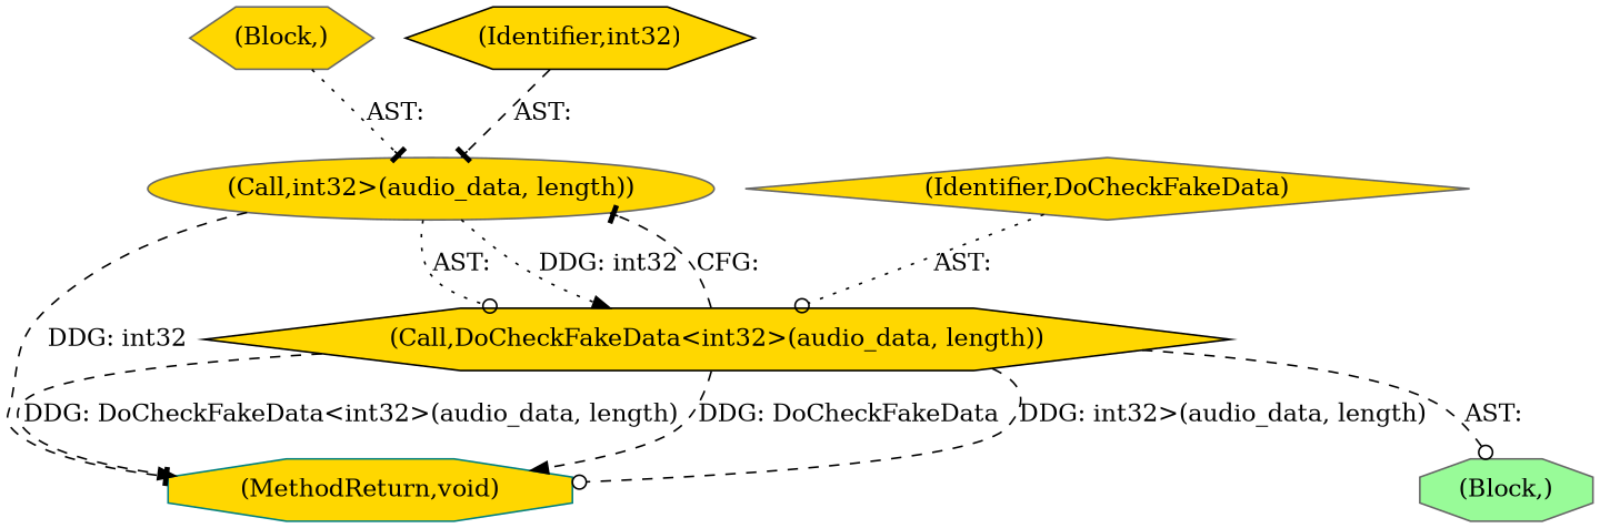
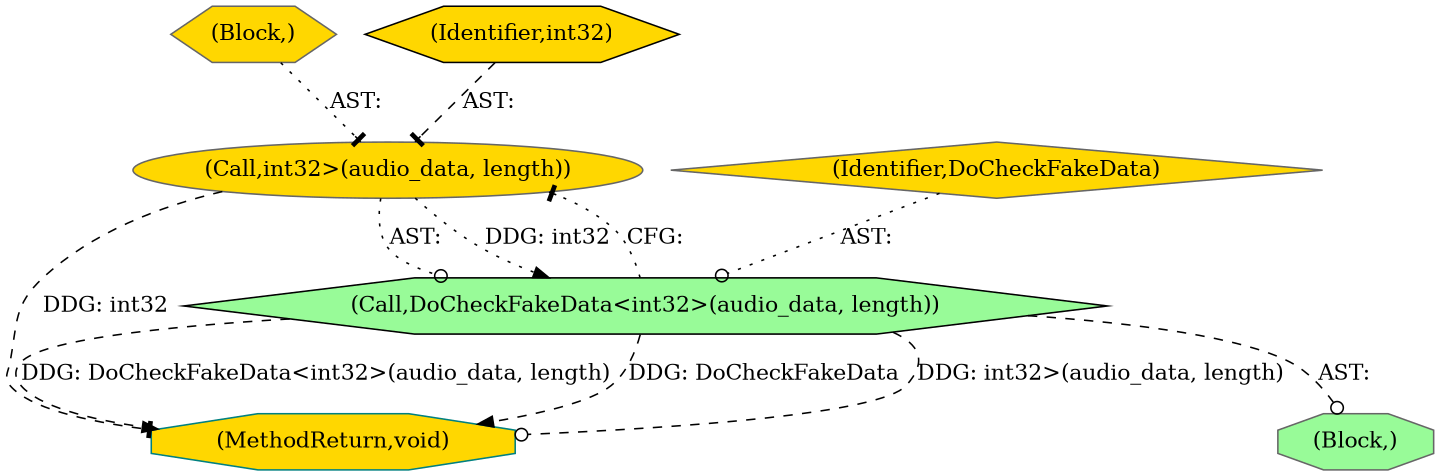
  digraph {
    node [color=gray40 fillcolor=gold shape=hexagon style=filled]
    edge [arrowhead=odot style=dashed]
    n1 [label="(Call,int32>(audio_data, length))" shape=ellipse]
-   n2 [color=black label="(Call,DoCheckFakeData<int32>(audio_data, length))"]
+   n2 [color=black fillcolor=palegreen label="(Call,DoCheckFakeData<int32>(audio_data, length))"]
    n3 [color=teal label="(MethodReturn,void)" shape=octagon]
    n4 [fillcolor=palegreen label="(Block,)" shape=octagon]
    n5 [label="(Identifier,DoCheckFakeData)" shape=diamond]
    n6 [label="(Block,)"]
    n7 [color=black label="(Identifier,int32)"]
    n1 -> n2 [label="AST: " style=dotted]
    n1 -> n2 [arrowhead=normal label="DDG: int32" style=dotted]
    n1 -> n3 [arrowhead=tee label="DDG: int32"]
-   n2 -> n1 [arrowhead=tee label="CFG: "]
+   n2 -> n1 [arrowhead=tee label="CFG: " style=dotted]
    n2 -> n3 [arrowhead=normal label="DDG: DoCheckFakeData<int32>(audio_data, length)"]
    n2 -> n3 [arrowhead=normal label="DDG: DoCheckFakeData"]
    n2 -> n3 [label="DDG: int32>(audio_data, length)"]
    n2 -> n4 [label="AST: "]
    n5 -> n2 [label="AST: " style=dotted]
    n6 -> n1 [arrowhead=tee label="AST: " style=dotted]
    n7 -> n1 [arrowhead=tee label="AST: "]
  }
